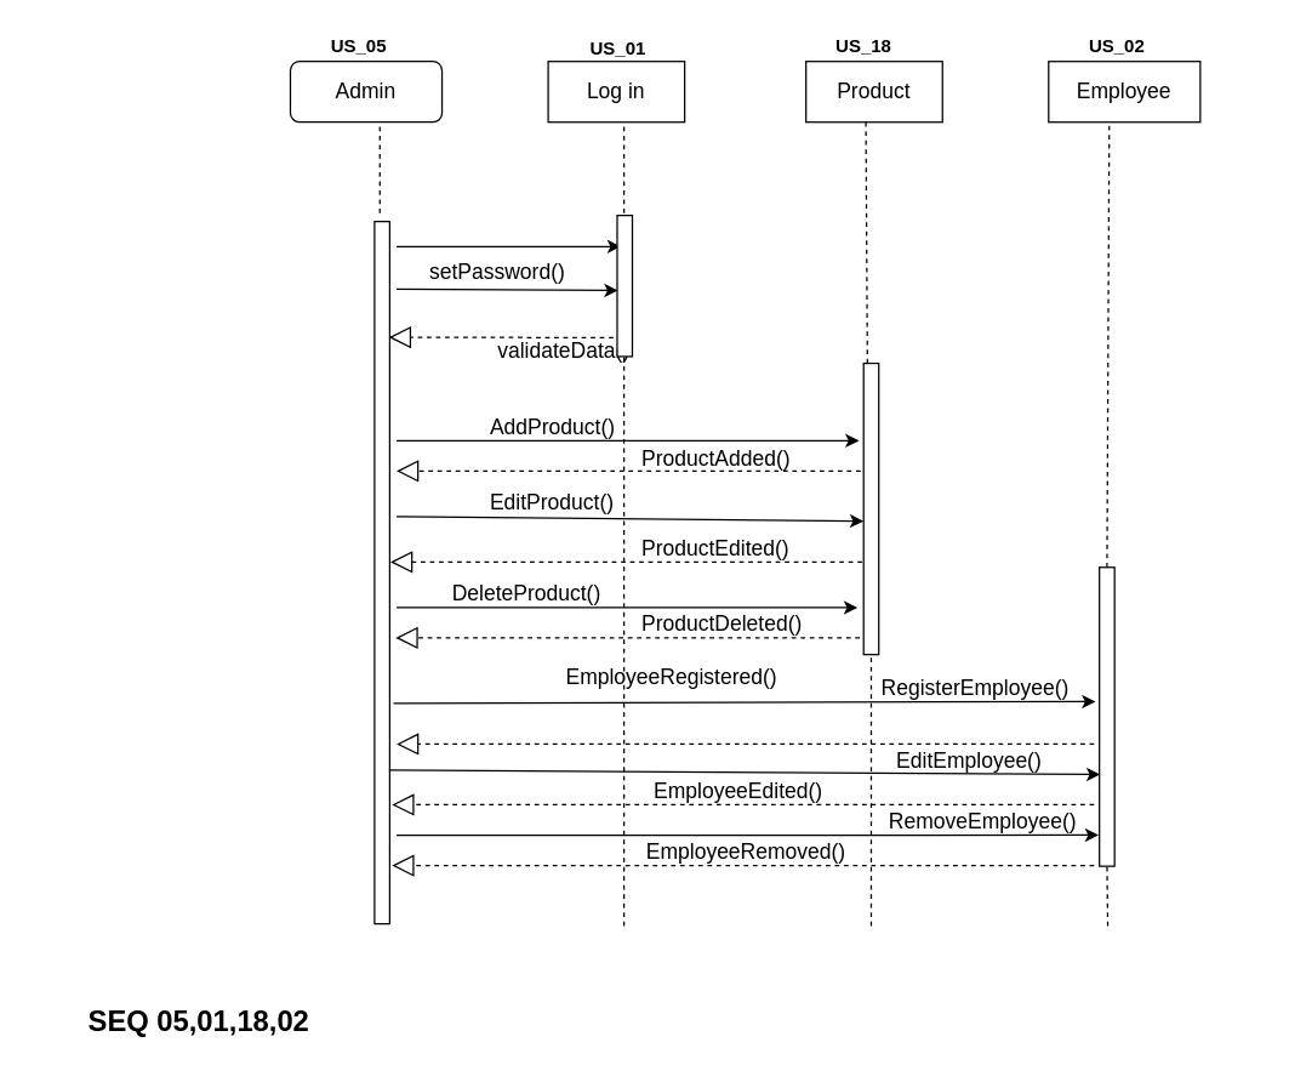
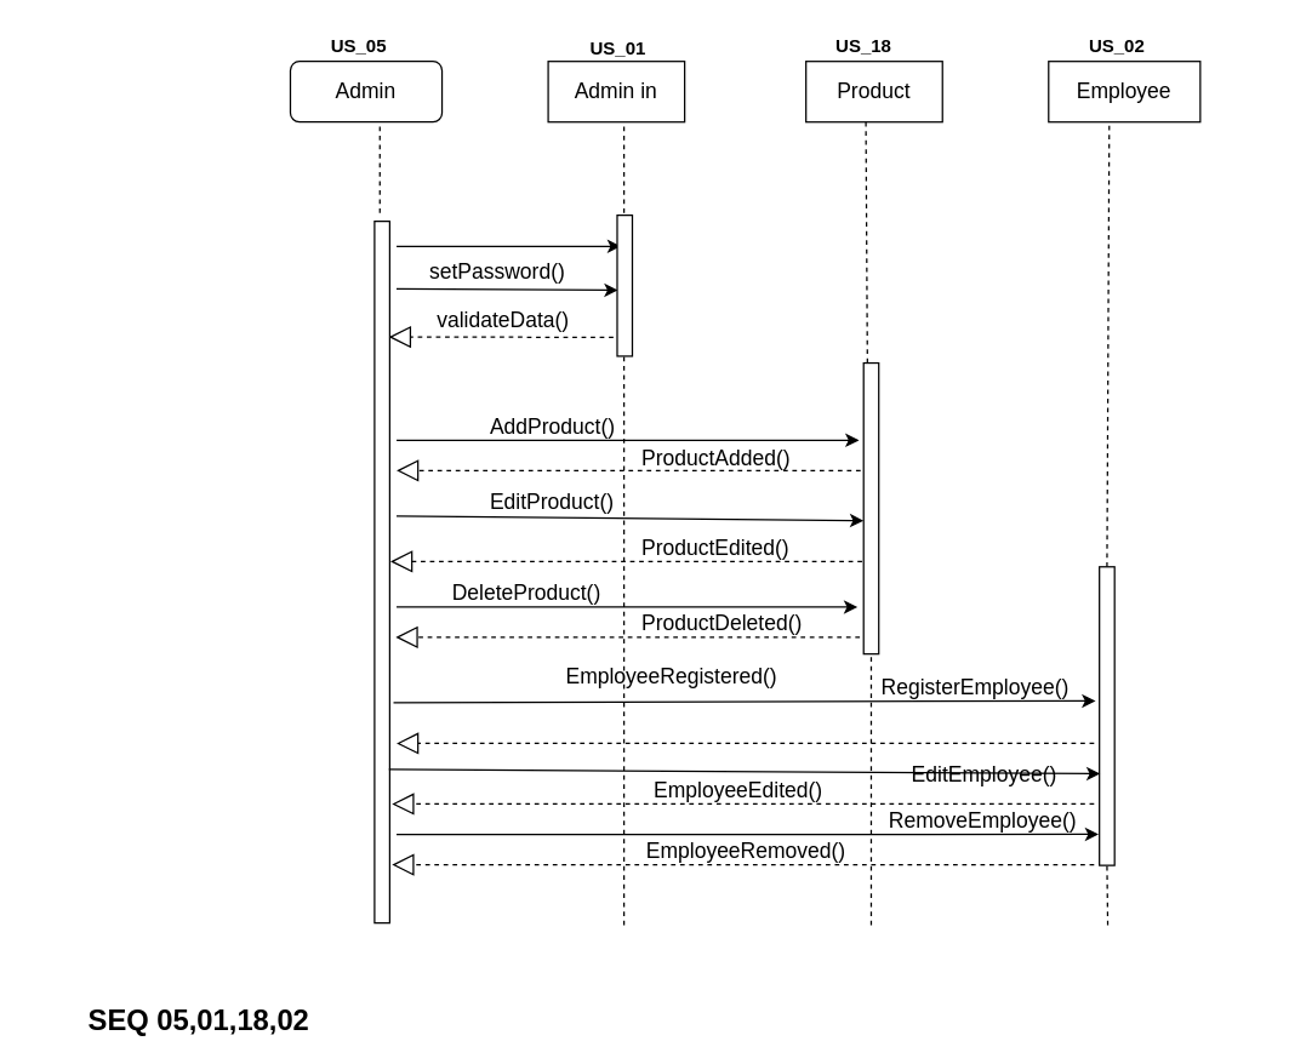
  <mxCell id="0" />
  <mxCell id="1" parent="0" />
  <mxCell id="2" value="Admin" style="whiteSpace=wrap;html=1;fontSize=14;rounded=1;" parent="1" vertex="1"><mxGeometry x="191" y="40" width="100" height="40" as="geometry" /></mxCell>
- <mxCell id="3" value="Log in" style="rounded=0;whiteSpace=wrap;html=1;fontSize=14;" parent="1" vertex="1"><mxGeometry x="361" y="40" width="90" height="40" as="geometry" /></mxCell>
+ <mxCell id="3" value="Admin in" style="rounded=0;whiteSpace=wrap;html=1;fontSize=14;" parent="1" vertex="1"><mxGeometry x="361" y="40" width="90" height="40" as="geometry" /></mxCell>
  <mxCell id="4" value="Product" style="rounded=0;whiteSpace=wrap;html=1;fontSize=14;" parent="1" vertex="1"><mxGeometry x="531" y="40" width="90" height="40" as="geometry" /></mxCell>
  <mxCell id="5" value="Employee" style="rounded=0;whiteSpace=wrap;html=1;fontSize=14;" parent="1" vertex="1"><mxGeometry x="691" y="40" width="100" height="40" as="geometry" /></mxCell>
  <mxCell id="6" value="" style="endArrow=none;dashed=1;html=1;fontSize=14;entryX=0.59;entryY=1;entryDx=0;entryDy=0;entryPerimeter=0;" parent="1" target="2" edge="1"><mxGeometry width="50" height="50" relative="1" as="geometry"><mxPoint x="250" y="140" as="sourcePoint" /><mxPoint x="241" y="100" as="targetPoint" /></mxGeometry></mxCell>
  <mxCell id="7" value="" style="rounded=0;whiteSpace=wrap;html=1;fontSize=14;rotation=-90;" parent="1" vertex="1"><mxGeometry x="20" y="372" width="463" height="10" as="geometry" /></mxCell>
  <mxCell id="8" value="" style="endArrow=none;dashed=1;html=1;fontSize=14;entryX=0.59;entryY=1;entryDx=0;entryDy=0;entryPerimeter=0;exitX=1;exitY=0.5;exitDx=0;exitDy=0;" parent="1" source="31" edge="1"><mxGeometry width="50" height="50" relative="1" as="geometry"><mxPoint x="731" y="250" as="sourcePoint" /><mxPoint x="731" y="80" as="targetPoint" /></mxGeometry></mxCell>
  <mxCell id="9" value="" style="endArrow=none;dashed=1;html=1;fontSize=14;entryX=0.59;entryY=1;entryDx=0;entryDy=0;entryPerimeter=0;exitX=1;exitY=0.25;exitDx=0;exitDy=0;" parent="1" source="16" edge="1"><mxGeometry width="50" height="50" relative="1" as="geometry"><mxPoint x="570.5" y="140" as="sourcePoint" /><mxPoint x="570.5" y="80" as="targetPoint" /></mxGeometry></mxCell>
  <mxCell id="10" value="" style="endArrow=none;dashed=1;html=1;fontSize=14;entryX=0.59;entryY=1;entryDx=0;entryDy=0;entryPerimeter=0;" parent="1" edge="1"><mxGeometry width="50" height="50" relative="1" as="geometry"><mxPoint x="411" y="140" as="sourcePoint" /><mxPoint x="411" y="80" as="targetPoint" /></mxGeometry></mxCell>
  <mxCell id="11" value="" style="endArrow=classic;html=1;fontSize=14;entryX=0.75;entryY=0;entryDx=0;entryDy=0;" parent="1" edge="1"><mxGeometry width="50" height="50" relative="1" as="geometry"><mxPoint x="261" y="162" as="sourcePoint" /><mxPoint x="409" y="162" as="targetPoint" /></mxGeometry></mxCell>
  <mxCell id="12" value="" style="endArrow=classic;html=1;fontSize=14;entryX=0.406;entryY=-0.15;entryDx=0;entryDy=0;entryPerimeter=0;" parent="1" edge="1"><mxGeometry width="50" height="50" relative="1" as="geometry"><mxPoint x="261" y="190" as="sourcePoint" /><mxPoint x="407" y="191" as="targetPoint" /></mxGeometry></mxCell>
  <mxCell id="13" value="setPassword()" style="text;html=1;resizable=0;points=[];autosize=1;align=left;verticalAlign=top;spacingTop=-4;fontSize=14;" parent="1" vertex="1"><mxGeometry x="281" y="168" width="100" height="20" as="geometry" /></mxCell>
  <mxCell id="14" value="" style="endArrow=block;dashed=1;endFill=0;endSize=12;html=1;fontSize=14;entryX=0.835;entryY=0.95;entryDx=0;entryDy=0;entryPerimeter=0;" parent="1" target="7" edge="1"><mxGeometry width="160" relative="1" as="geometry"><mxPoint x="404" y="222" as="sourcePoint" /><mxPoint x="351" y="590" as="targetPoint" /></mxGeometry></mxCell>
- <mxCell id="15" value="validateData()" style="text;html=1;resizable=0;points=[];autosize=1;align=left;verticalAlign=top;spacingTop=-4;fontSize=14;" parent="1" vertex="1"><mxGeometry x="326" y="220" width="100" height="20" as="geometry" /></mxCell>
+ <mxCell id="15" value="validateData()" style="text;html=1;resizable=0;points=[];autosize=1;align=left;verticalAlign=top;spacingTop=-4;fontSize=14;" parent="1" vertex="1"><mxGeometry x="286" y="200" width="100" height="20" as="geometry" /></mxCell>
  <mxCell id="16" value="" style="rounded=0;whiteSpace=wrap;html=1;fontSize=14;rotation=-90;" parent="1" vertex="1"><mxGeometry x="478" y="330" width="192" height="10" as="geometry" /></mxCell>
  <mxCell id="17" value="" style="endArrow=classic;html=1;fontSize=14;" parent="1" edge="1"><mxGeometry width="50" height="50" relative="1" as="geometry"><mxPoint x="261" y="290" as="sourcePoint" /><mxPoint x="566" y="290" as="targetPoint" /></mxGeometry></mxCell>
  <mxCell id="18" value="" style="endArrow=classic;html=1;fontSize=14;entryX=0.458;entryY=0;entryDx=0;entryDy=0;entryPerimeter=0;" parent="1" target="16" edge="1"><mxGeometry width="50" height="50" relative="1" as="geometry"><mxPoint x="261" y="340" as="sourcePoint" /><mxPoint x="575" y="298" as="targetPoint" /></mxGeometry></mxCell>
  <mxCell id="19" value="AddProduct()" style="text;html=1;resizable=0;points=[];autosize=1;align=left;verticalAlign=top;spacingTop=-4;fontSize=14;" parent="1" vertex="1"><mxGeometry x="321" y="270" width="100" height="20" as="geometry" /></mxCell>
  <mxCell id="20" value="" style="endArrow=block;dashed=1;endFill=0;endSize=12;html=1;fontSize=14;" parent="1" edge="1"><mxGeometry width="160" relative="1" as="geometry"><mxPoint x="567" y="310" as="sourcePoint" /><mxPoint x="261" y="310" as="targetPoint" /></mxGeometry></mxCell>
  <mxCell id="21" value="ProductAdded()" style="text;html=1;resizable=0;points=[];autosize=1;align=left;verticalAlign=top;spacingTop=-4;fontSize=14;" parent="1" vertex="1"><mxGeometry x="421" y="291" width="110" height="20" as="geometry" /></mxCell>
  <mxCell id="22" value="EditProduct()" style="text;html=1;resizable=0;points=[];autosize=1;align=left;verticalAlign=top;spacingTop=-4;fontSize=14;" parent="1" vertex="1"><mxGeometry x="321" y="320" width="100" height="20" as="geometry" /></mxCell>
  <mxCell id="23" value="" style="endArrow=block;dashed=1;endFill=0;endSize=12;html=1;fontSize=14;" parent="1" edge="1"><mxGeometry width="160" relative="1" as="geometry"><mxPoint x="568" y="370" as="sourcePoint" /><mxPoint x="257" y="370" as="targetPoint" /></mxGeometry></mxCell>
  <mxCell id="24" value="ProductEdited()" style="text;html=1;resizable=0;points=[];autosize=1;align=left;verticalAlign=top;spacingTop=-4;fontSize=14;" parent="1" vertex="1"><mxGeometry x="421" y="350" width="110" height="20" as="geometry" /></mxCell>
  <mxCell id="25" value="" style="endArrow=classic;html=1;fontSize=14;" parent="1" edge="1"><mxGeometry width="50" height="50" relative="1" as="geometry"><mxPoint x="261" y="400" as="sourcePoint" /><mxPoint x="565" y="400" as="targetPoint" /></mxGeometry></mxCell>
  <mxCell id="26" value="DeleteProduct()" style="text;html=1;resizable=0;points=[];autosize=1;align=left;verticalAlign=top;spacingTop=-4;fontSize=14;" parent="1" vertex="1"><mxGeometry x="296" y="380" width="110" height="20" as="geometry" /></mxCell>
  <mxCell id="27" value="" style="endArrow=block;dashed=1;endFill=0;endSize=12;html=1;fontSize=14;" parent="1" edge="1"><mxGeometry width="160" relative="1" as="geometry"><mxPoint x="566.5" y="420" as="sourcePoint" /><mxPoint x="260.5" y="420" as="targetPoint" /></mxGeometry></mxCell>
  <mxCell id="28" value="ProductDeleted()" style="text;html=1;resizable=0;points=[];autosize=1;align=left;verticalAlign=top;spacingTop=-4;fontSize=14;" parent="1" vertex="1"><mxGeometry x="421" y="400" width="120" height="20" as="geometry" /></mxCell>
  <mxCell id="29" value="" style="endArrow=none;dashed=1;html=1;fontSize=14;entryX=0;entryY=0.25;entryDx=0;entryDy=0;" parent="1" edge="1"><mxGeometry width="50" height="50" relative="1" as="geometry"><mxPoint x="411" y="610" as="sourcePoint" /><mxPoint x="411" y="226" as="targetPoint" /></mxGeometry></mxCell>
  <mxCell id="30" value="" style="endArrow=none;dashed=1;html=1;fontSize=14;entryX=0;entryY=0.5;entryDx=0;entryDy=0;" parent="1" target="16" edge="1"><mxGeometry width="50" height="50" relative="1" as="geometry"><mxPoint x="574" y="610" as="sourcePoint" /><mxPoint x="421" y="236" as="targetPoint" /></mxGeometry></mxCell>
  <mxCell id="31" value="" style="rounded=0;whiteSpace=wrap;html=1;fontSize=14;rotation=-90;" parent="1" vertex="1"><mxGeometry x="631" y="467" width="197" height="10" as="geometry" /></mxCell>
  <mxCell id="32" value="" style="endArrow=none;dashed=1;html=1;fontSize=14;entryX=0;entryY=0.5;entryDx=0;entryDy=0;" parent="1" target="31" edge="1"><mxGeometry width="50" height="50" relative="1" as="geometry"><mxPoint x="730" y="610" as="sourcePoint" /><mxPoint x="584" y="441" as="targetPoint" /></mxGeometry></mxCell>
  <mxCell id="33" value="" style="rounded=0;whiteSpace=wrap;html=1;fontSize=14;rotation=-90;" parent="1" vertex="1"><mxGeometry x="365" y="183" width="93" height="10" as="geometry" /></mxCell>
  <mxCell id="34" value="" style="endArrow=classic;html=1;fontSize=14;exitX=0.314;exitY=1.25;exitDx=0;exitDy=0;exitPerimeter=0;entryX=0.551;entryY=-0.25;entryDx=0;entryDy=0;entryPerimeter=0;" parent="1" source="7" target="31" edge="1"><mxGeometry width="50" height="50" relative="1" as="geometry"><mxPoint x="261" y="480" as="sourcePoint" /><mxPoint x="721" y="480" as="targetPoint" /></mxGeometry></mxCell>
  <mxCell id="35" value="" style="endArrow=classic;html=1;fontSize=14;entryX=0.307;entryY=0.05;entryDx=0;entryDy=0;entryPerimeter=0;exitX=0.219;exitY=0.95;exitDx=0;exitDy=0;exitPerimeter=0;" parent="1" source="7" target="31" edge="1"><mxGeometry width="50" height="50" relative="1" as="geometry"><mxPoint x="261" y="533" as="sourcePoint" /><mxPoint x="731" y="490" as="targetPoint" /></mxGeometry></mxCell>
  <mxCell id="36" value="RegisterEmployee()" style="text;html=1;resizable=0;points=[];autosize=1;align=left;verticalAlign=top;spacingTop=-4;fontSize=14;" parent="1" vertex="1"><mxGeometry x="579" y="442" width="140" height="20" as="geometry" /></mxCell>
  <mxCell id="37" value="EmployeeRegistered()" style="text;html=1;resizable=0;points=[];autosize=1;align=left;verticalAlign=top;spacingTop=-4;fontSize=14;" parent="1" vertex="1"><mxGeometry x="371" y="435" width="150" height="20" as="geometry" /></mxCell>
- <mxCell id="38" value="EditEmployee()" style="text;html=1;resizable=0;points=[];autosize=1;align=left;verticalAlign=top;spacingTop=-4;fontSize=14;" parent="1" vertex="1"><mxGeometry x="589" y="490" width="110" height="20" as="geometry" /></mxCell>
+ <mxCell id="38" value="EditEmployee()" style="text;html=1;resizable=0;points=[];autosize=1;align=left;verticalAlign=top;spacingTop=-4;fontSize=14;" parent="1" vertex="1"><mxGeometry x="599" y="500" width="110" height="20" as="geometry" /></mxCell>
  <mxCell id="39" value="EmployeeEdited()" style="text;html=1;resizable=0;points=[];autosize=1;align=left;verticalAlign=top;spacingTop=-4;fontSize=14;" parent="1" vertex="1"><mxGeometry x="429" y="510" width="130" height="20" as="geometry" /></mxCell>
  <mxCell id="40" value="" style="endArrow=block;dashed=1;endFill=0;endSize=12;html=1;fontSize=14;" parent="1" edge="1"><mxGeometry width="160" relative="1" as="geometry"><mxPoint x="721" y="490" as="sourcePoint" /><mxPoint x="261" y="490" as="targetPoint" /></mxGeometry></mxCell>
  <mxCell id="41" value="" style="endArrow=block;dashed=1;endFill=0;endSize=12;html=1;fontSize=14;" parent="1" edge="1"><mxGeometry width="160" relative="1" as="geometry"><mxPoint x="721" y="530" as="sourcePoint" /><mxPoint x="258" y="530" as="targetPoint" /></mxGeometry></mxCell>
  <mxCell id="42" value="" style="endArrow=classic;html=1;fontSize=14;exitX=0.126;exitY=1.45;exitDx=0;exitDy=0;exitPerimeter=0;" parent="1" source="7" edge="1"><mxGeometry width="50" height="50" relative="1" as="geometry"><mxPoint x="261" y="556" as="sourcePoint" /><mxPoint x="724" y="550" as="targetPoint" /></mxGeometry></mxCell>
  <mxCell id="43" value="RemoveEmployee()" style="text;html=1;resizable=0;points=[];autosize=1;align=left;verticalAlign=top;spacingTop=-4;fontSize=14;" parent="1" vertex="1"><mxGeometry x="584" y="530" width="140" height="20" as="geometry" /></mxCell>
  <mxCell id="44" value="" style="endArrow=block;dashed=1;endFill=0;endSize=12;html=1;fontSize=14;entryX=0.083;entryY=1.15;entryDx=0;entryDy=0;entryPerimeter=0;" parent="1" target="7" edge="1"><mxGeometry width="160" relative="1" as="geometry"><mxPoint x="721" y="570" as="sourcePoint" /><mxPoint x="256" y="580" as="targetPoint" /></mxGeometry></mxCell>
  <mxCell id="45" value="EmployeeRemoved()" style="text;html=1;resizable=0;points=[];autosize=1;align=left;verticalAlign=top;spacingTop=-4;fontSize=14;" parent="1" vertex="1"><mxGeometry x="424" y="550" width="150" height="20" as="geometry" /></mxCell>
  <mxCell id="46" value="&lt;b&gt;US_05&lt;/b&gt;" style="text;html=1;resizable=0;points=[];autosize=1;align=left;verticalAlign=top;spacingTop=-4;" parent="1" vertex="1"><mxGeometry x="216" y="20" width="50" height="20" as="geometry" /></mxCell>
  <mxCell id="47" value="&lt;b&gt;US_01&lt;/b&gt;" style="text;html=1;resizable=0;points=[];autosize=1;align=left;verticalAlign=top;spacingTop=-4;" parent="1" vertex="1"><mxGeometry x="386.5" y="22" width="50" height="20" as="geometry" /></mxCell>
  <mxCell id="48" value="&lt;b&gt;US_18&lt;/b&gt;" style="text;html=1;resizable=0;points=[];autosize=1;align=left;verticalAlign=top;spacingTop=-4;" parent="1" vertex="1"><mxGeometry x="549" y="20" width="50" height="20" as="geometry" /></mxCell>
  <mxCell id="49" value="&lt;b&gt;US_02&lt;/b&gt;" style="text;html=1;resizable=0;points=[];autosize=1;align=left;verticalAlign=top;spacingTop=-4;" parent="1" vertex="1"><mxGeometry x="716" y="20" width="50" height="20" as="geometry" /></mxCell>
  <mxCell id="50" value="&lt;b&gt;&lt;font style=&quot;font-size: 19px&quot;&gt;SEQ 05,01,18,02&lt;/font&gt;&lt;/b&gt;" style="text;html=1;resizable=0;points=[];autosize=1;align=left;verticalAlign=top;spacingTop=-4;" parent="1" vertex="1"><mxGeometry x="56" y="660" width="160" height="20" as="geometry" /></mxCell>
